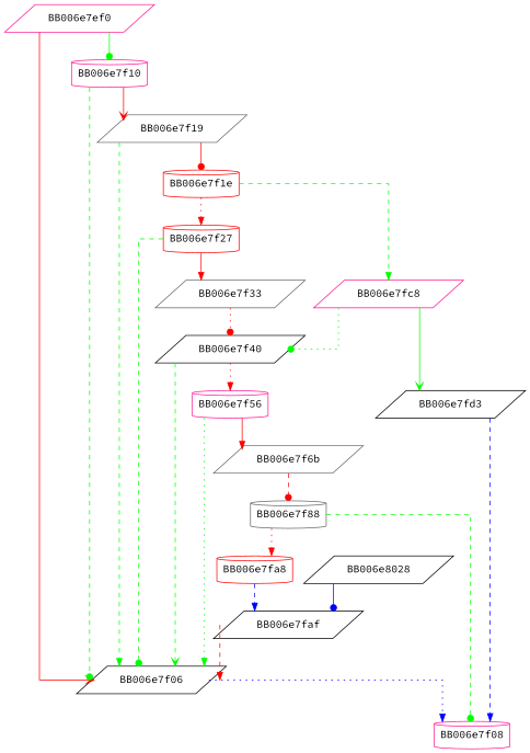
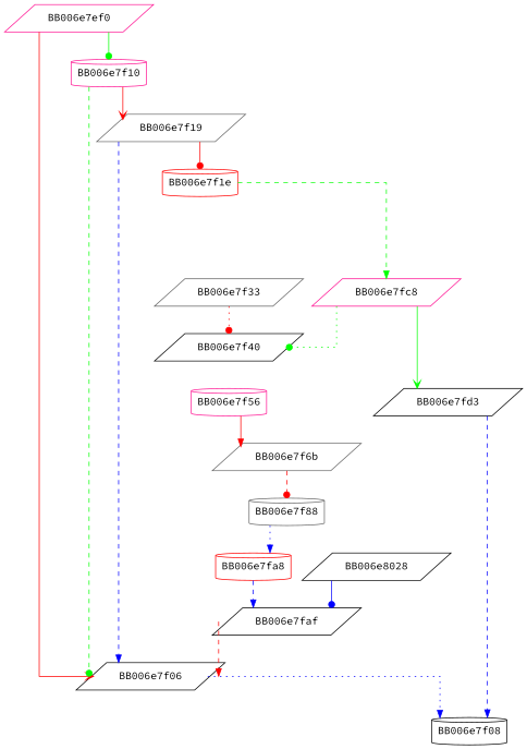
  digraph {
    fontname="Source Code Pro"
    splines=ortho
    node [color=deeppink fontname="Source Code Pro" shape=parallelogram]
    edge [arrowhead=normal color=red fontname="Source Code Pro" style=dashed]
    BB006e7ef0
    BB006e7f10 [shape=cylinder]
    BB006e7f06 [color=black]
    BB006e7f19 [color=gray40]
-   BB006e7f08 [shape=cylinder]
+   BB006e7f08 [color=black shape=cylinder]
    BB006e7f1e [color=red shape=cylinder]
    BB006e7fc8
-   BB006e7f27 [color=red shape=cylinder]
    BB006e7f40 [color=black]
    BB006e7fd3 [color=black]
    BB006e7f33 [color=gray40]
    BB006e7f56 [shape=cylinder]
    BB006e7f6b [color=gray40]
    BB006e7f88 [color=gray40 shape=cylinder]
    BB006e7fa8 [color=red shape=cylinder]
    BB006e8028 [color=black]
    BB006e7faf [color=black]
    BB006e7ef0 -> BB006e7f10 [arrowhead=dot color=green style=solid]
    BB006e7ef0 -> BB006e7f06 [arrowhead=vee style=solid]
    BB006e7f10 -> BB006e7f06 [arrowhead=dot color=green]
    BB006e7f10 -> BB006e7f19 [arrowhead=vee style=solid]
    BB006e7f06 -> BB006e7f08 [color=blue style=dotted]
-   BB006e7f19 -> BB006e7f06 [color=green]
+   BB006e7f19 -> BB006e7f06 [color=blue]
    BB006e7f19 -> BB006e7f1e [arrowhead=dot style=solid]
    BB006e7f1e -> BB006e7fc8 [color=green]
-   BB006e7f1e -> BB006e7f27 [style=dotted]
    BB006e7fc8 -> BB006e7f40 [arrowhead=dot color=green style=dotted]
    BB006e7fc8 -> BB006e7fd3 [arrowhead=vee color=green style=solid]
-   BB006e7f27 -> BB006e7f06 [arrowhead=dot color=green]
-   BB006e7f27 -> BB006e7f33 [style=solid]
-   BB006e7f40 -> BB006e7f06 [arrowhead=vee color=green]
-   BB006e7f40 -> BB006e7f56 [style=dotted]
    BB006e7fd3 -> BB006e7f08 [color=blue]
    BB006e7f33 -> BB006e7f40 [arrowhead=dot style=dotted]
-   BB006e7f56 -> BB006e7f06 [color=green style=dotted]
    BB006e7f56 -> BB006e7f6b [style=solid]
    BB006e7f6b -> BB006e7f88 [arrowhead=dot]
-   BB006e7f88 -> BB006e7f08 [arrowhead=dot color=green]
-   BB006e7f88 -> BB006e7fa8 [style=dotted]
+   BB006e7f88 -> BB006e7fa8 [color=blue style=dotted]
    BB006e7fa8 -> BB006e7faf [color=blue]
    BB006e8028 -> BB006e7faf [arrowhead=dot color=blue style=solid]
    BB006e7faf -> BB006e7f06
  }
